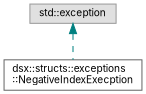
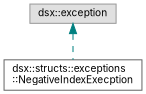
  digraph {
    rankdir=TB
    fontname=Inter
    node [fontname=Inter fontsize=10 shape=box style=filled]
-   n1 [color=grey60 fillcolor="#E0E0E0" height=0.2 label="std::exception" width=0.4]
+   n1 [color=grey60 fillcolor="#E0E0E0" height=0.2 label="dsx::exception" width=0.4]
    n2 [color=grey40 fillcolor=white height=0.2 label="dsx::structs::exceptions\l::NegativeIndexExecption" width=0.4]
    n1 -> n2 [color=teal dir=back fontname=Inter fontsize=10 labelfontname=Helvetica labelfontsize=10 style=dashed]
  }
